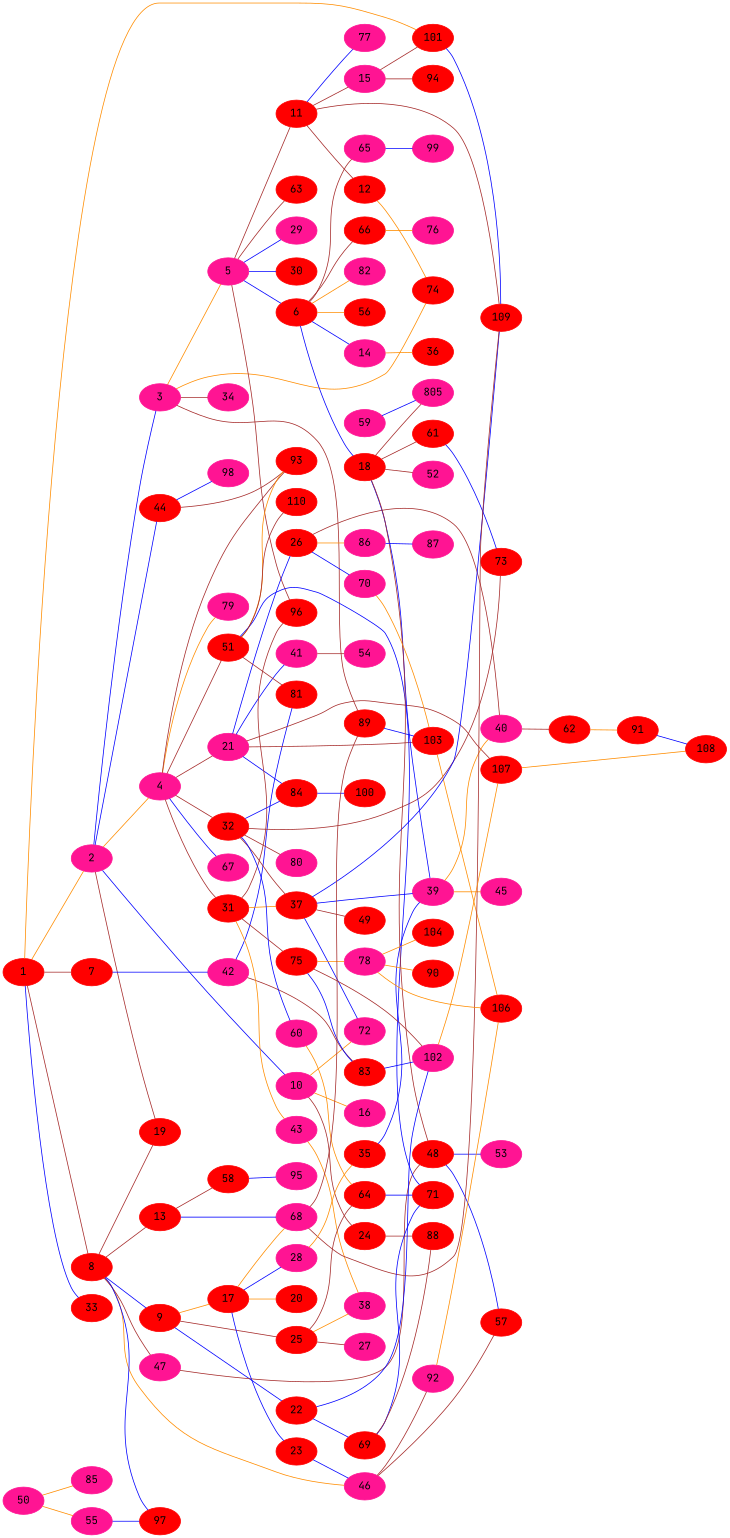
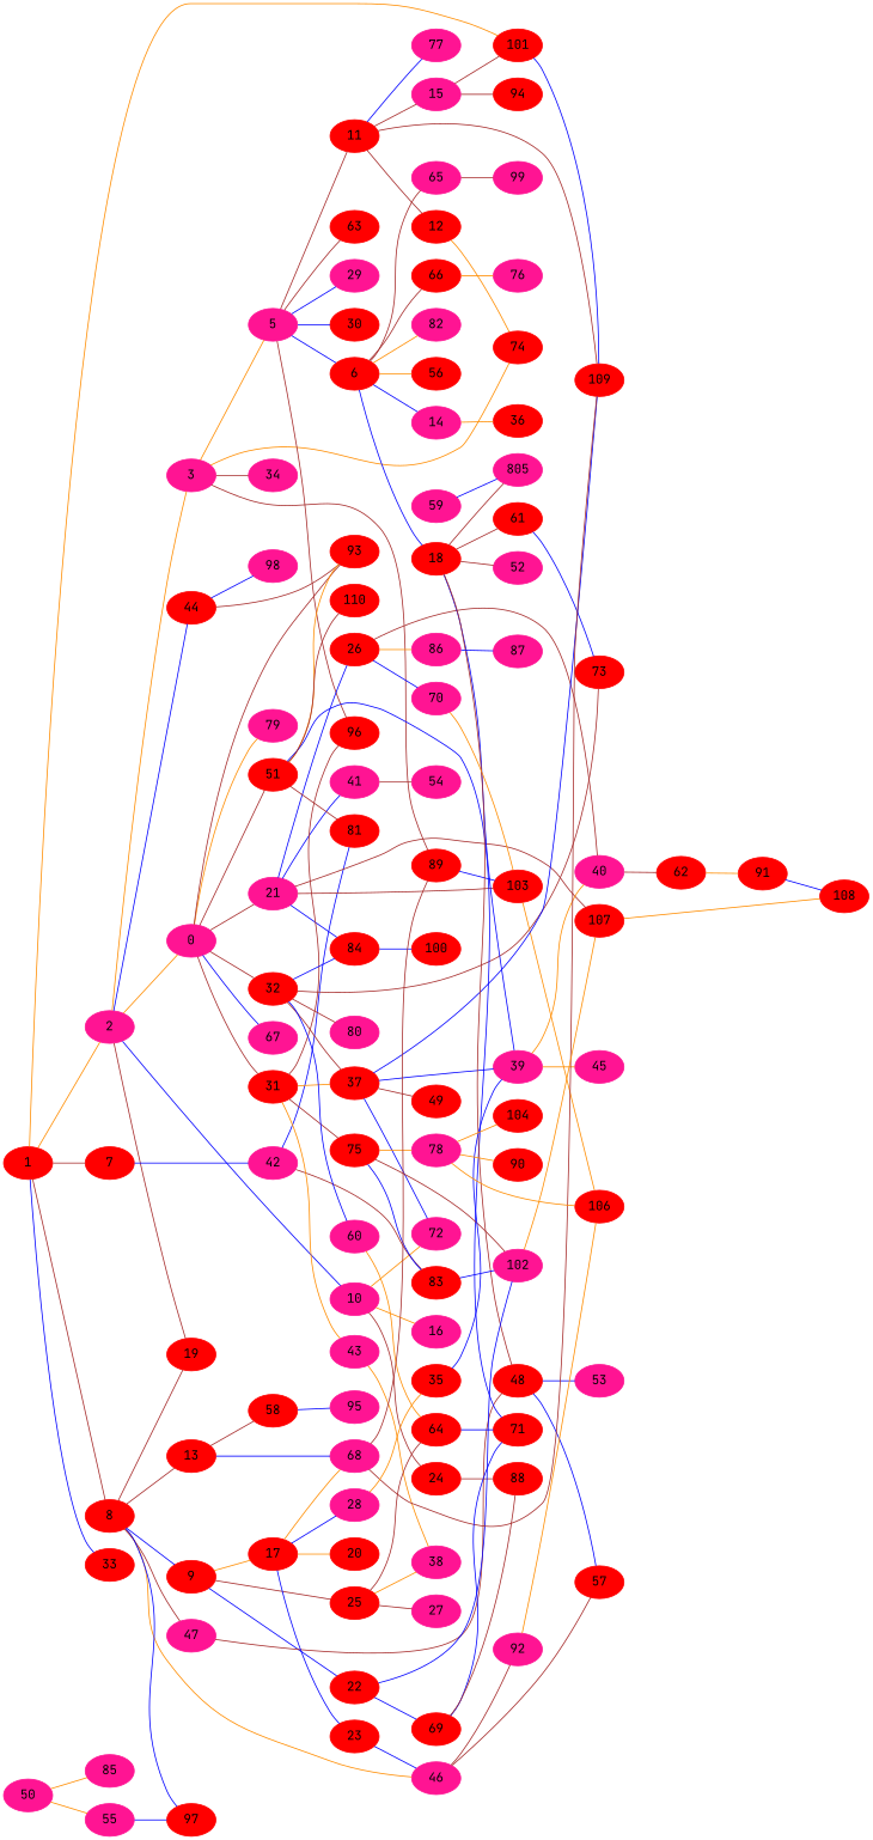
  graph {
    fontname="JetBrains Mono"
    rankdir=LR
    node [color=red fontname="JetBrains Mono" style=filled]
    edge [color=brown fontname="JetBrains Mono"]
    2 [color=deeppink]
    1
    7
    8
    33
    101
    3 [color=deeppink]
-   4 [color=deeppink]
+   4 [color=deeppink label=0]
    10 [color=deeppink]
    19
    44
    42 [color=deeppink]
    9
    13
    46 [color=deeppink]
    47 [color=deeppink]
    97
    109
    5 [color=deeppink]
    34 [color=deeppink]
    74
    89
    21 [color=deeppink]
    31
    32
    51
    67 [color=deeppink]
    79 [color=deeppink]
    93
    16 [color=deeppink]
    24
    72 [color=deeppink]
    98 [color=deeppink]
    6
    11
    29 [color=deeppink]
    30
    63
    96
    59 [color=deeppink]
    n41 [color=deeppink label=805]
    103
    26
    41 [color=deeppink]
    84
    107
    37
    43 [color=deeppink]
    75
    60 [color=deeppink]
    73
    80 [color=deeppink]
    81
    71
    110
    14 [color=deeppink]
    18
    56
    65 [color=deeppink]
    66
    82 [color=deeppink]
    12
    15 [color=deeppink]
    77 [color=deeppink]
    36
    39 [color=deeppink]
    48
    52 [color=deeppink]
    61
    99 [color=deeppink]
    76 [color=deeppink]
    83
    17
    22
    25
    58
    68 [color=deeppink]
    57
    92 [color=deeppink]
    20
    23
    28 [color=deeppink]
    69
    102 [color=deeppink]
    27 [color=deeppink]
    38 [color=deeppink]
    64
    88
    94
    95 [color=deeppink]
    35
    40 [color=deeppink]
    45 [color=deeppink]
    53 [color=deeppink]
    70 [color=deeppink]
    86 [color=deeppink]
    54 [color=deeppink]
    100
    106
    108
    62
    87 [color=deeppink]
    49
    78 [color=deeppink]
    91
    50 [color=deeppink]
    55 [color=deeppink]
    85 [color=deeppink]
    90
    104
-   2 -- 3 [color=blue]
+   2 -- 3 [color=darkorange]
    2 -- 4 [color=darkorange]
    2 -- 10 [color=blue]
    2 -- 19
    2 -- 44 [color=blue]
    1 -- 2 [color=darkorange]
    1 -- 7
    1 -- 8
    1 -- 33 [color=blue]
    1 -- 101 [color=darkorange]
    7 -- 42 [color=blue]
    8 -- 19
    8 -- 9 [color=blue]
    8 -- 13
    8 -- 46 [color=darkorange]
    8 -- 47
    8 -- 97 [color=blue]
    101 -- 109 [color=blue]
    3 -- 5 [color=darkorange]
    3 -- 34
    3 -- 74 [color=darkorange]
    3 -- 89
    4 -- 21
    4 -- 31
    4 -- 32
    4 -- 51
    4 -- 67 [color=blue]
    4 -- 79 [color=darkorange]
    4 -- 93
    10 -- 16 [color=darkorange]
    10 -- 24
    10 -- 72 [color=darkorange]
    44 -- 93
    44 -- 98 [color=blue]
    42 -- 81 [color=blue]
    42 -- 83
    9 -- 17 [color=darkorange]
    9 -- 22 [color=blue]
    9 -- 25
    13 -- 58
    13 -- 68 [color=blue]
    46 -- 57
    46 -- 92
    47 -- 48
    5 -- 6 [color=blue]
    5 -- 11
    5 -- 29 [color=blue]
    5 -- 30 [color=blue]
    5 -- 63
    5 -- 96
    89 -- 103 [color=blue]
    21 -- 103
    21 -- 26 [color=blue]
    21 -- 41 [color=blue]
    21 -- 84 [color=blue]
    21 -- 107
    31 -- 96
    31 -- 37 [color=darkorange]
    31 -- 43 [color=darkorange]
    31 -- 75
    32 -- 84 [color=blue]
    32 -- 37
    32 -- 60 [color=blue]
    32 -- 73
    32 -- 80
    51 -- 93 [color=darkorange]
    51 -- 81
    51 -- 71 [color=blue]
    51 -- 110
    24 -- 88
    6 -- 14 [color=blue]
    6 -- 18 [color=blue]
    6 -- 56 [color=darkorange]
    6 -- 65
    6 -- 66
    6 -- 82 [color=darkorange]
    11 -- 109
    11 -- 12
    11 -- 15
    11 -- 77 [color=blue]
    59 -- n41 [color=blue]
    103 -- 106 [color=darkorange]
    26 -- 40
    26 -- 70 [color=blue]
    26 -- 86 [color=darkorange]
    41 -- 54
    84 -- 100 [color=blue]
    107 -- 108 [color=darkorange]
    37 -- 109 [color=blue]
    37 -- 72 [color=blue]
    37 -- 39 [color=blue]
    37 -- 49
    43 -- 38 [color=darkorange]
    75 -- 83 [color=blue]
    75 -- 102
    75 -- 78 [color=darkorange]
    60 -- 64 [color=darkorange]
    14 -- 36 [color=darkorange]
    18 -- n41
    18 -- 39 [color=blue]
    18 -- 48
    18 -- 52
    18 -- 61
-   65 -- 99 [color=blue]
+   65 -- 99
    66 -- 76 [color=darkorange]
    12 -- 74 [color=darkorange]
    15 -- 101
    15 -- 94
    39 -- 40 [color=darkorange]
    39 -- 45 [color=darkorange]
    48 -- 57 [color=blue]
    48 -- 53 [color=blue]
    61 -- 73 [color=blue]
    83 -- 102 [color=blue]
    17 -- 68 [color=darkorange]
    17 -- 20 [color=darkorange]
    17 -- 23 [color=blue]
    17 -- 28 [color=blue]
    22 -- 69 [color=blue]
    22 -- 102 [color=blue]
    25 -- 27
    25 -- 38 [color=darkorange]
    25 -- 64
    58 -- 95 [color=blue]
    68 -- 109
    68 -- 89
    92 -- 106 [color=darkorange]
    23 -- 46 [color=blue]
    28 -- 35 [color=darkorange]
    69 -- 71 [color=blue]
    69 -- 88
    102 -- 107 [color=darkorange]
    64 -- 71 [color=blue]
    35 -- 39 [color=blue]
    40 -- 62
    70 -- 103 [color=darkorange]
    86 -- 87 [color=blue]
    62 -- 91 [color=darkorange]
    78 -- 106 [color=darkorange]
    78 -- 90 [color=darkorange]
    78 -- 104 [color=darkorange]
    91 -- 108 [color=blue]
    50 -- 55 [color=darkorange]
    50 -- 85 [color=darkorange]
    55 -- 97 [color=blue]
  }
